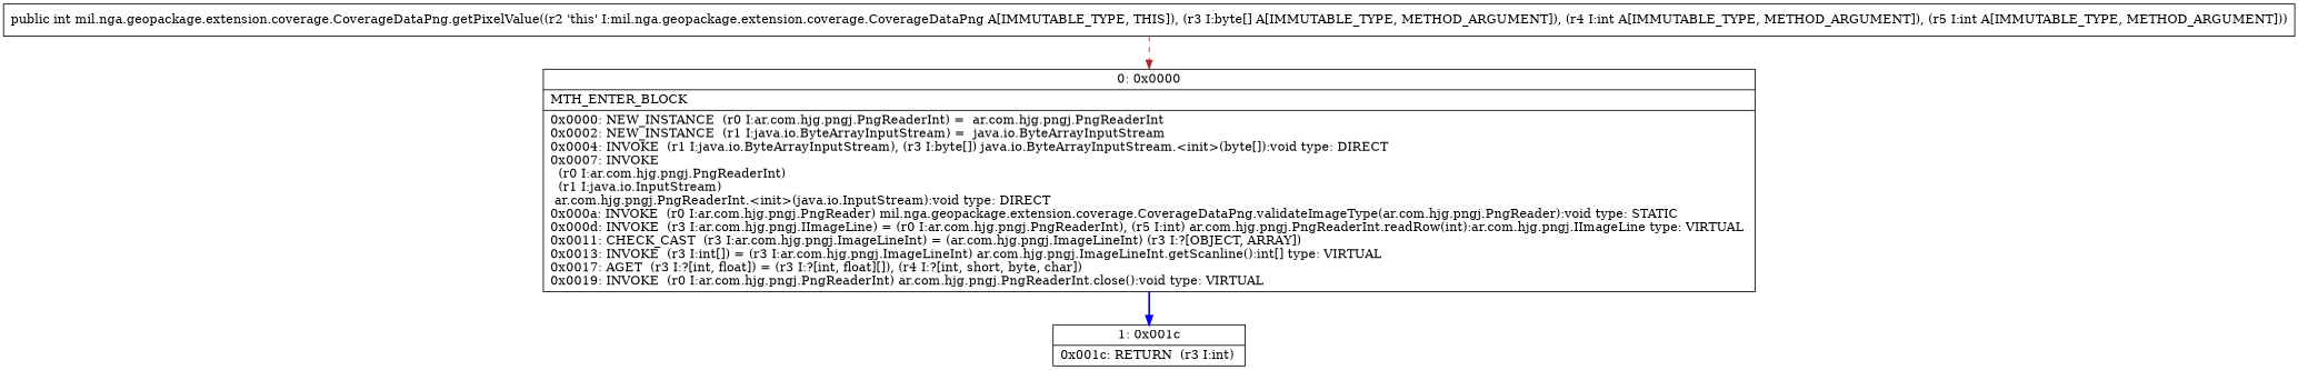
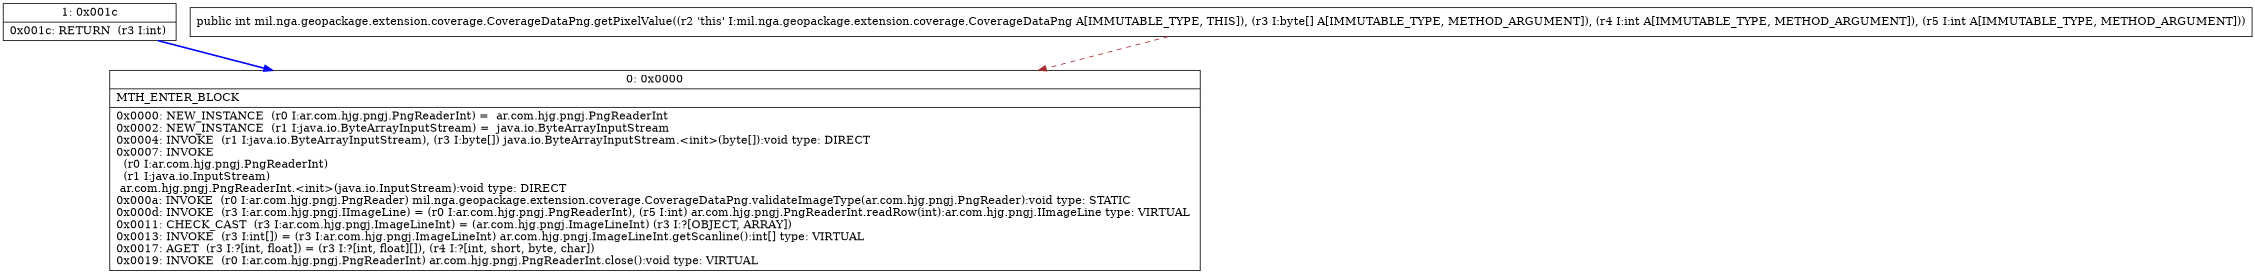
  digraph {
    node [shape=record]
    n1 [label="{0\:\ 0x0000|MTH_ENTER_BLOCK\l|0x0000: NEW_INSTANCE  (r0 I:ar.com.hjg.pngj.PngReaderInt) =  ar.com.hjg.pngj.PngReaderInt \l0x0002: NEW_INSTANCE  (r1 I:java.io.ByteArrayInputStream) =  java.io.ByteArrayInputStream \l0x0004: INVOKE  (r1 I:java.io.ByteArrayInputStream), (r3 I:byte[]) java.io.ByteArrayInputStream.\<init\>(byte[]):void type: DIRECT \l0x0007: INVOKE  \l  (r0 I:ar.com.hjg.pngj.PngReaderInt)\l  (r1 I:java.io.InputStream)\l ar.com.hjg.pngj.PngReaderInt.\<init\>(java.io.InputStream):void type: DIRECT \l0x000a: INVOKE  (r0 I:ar.com.hjg.pngj.PngReader) mil.nga.geopackage.extension.coverage.CoverageDataPng.validateImageType(ar.com.hjg.pngj.PngReader):void type: STATIC \l0x000d: INVOKE  (r3 I:ar.com.hjg.pngj.IImageLine) = (r0 I:ar.com.hjg.pngj.PngReaderInt), (r5 I:int) ar.com.hjg.pngj.PngReaderInt.readRow(int):ar.com.hjg.pngj.IImageLine type: VIRTUAL \l0x0011: CHECK_CAST  (r3 I:ar.com.hjg.pngj.ImageLineInt) = (ar.com.hjg.pngj.ImageLineInt) (r3 I:?[OBJECT, ARRAY]) \l0x0013: INVOKE  (r3 I:int[]) = (r3 I:ar.com.hjg.pngj.ImageLineInt) ar.com.hjg.pngj.ImageLineInt.getScanline():int[] type: VIRTUAL \l0x0017: AGET  (r3 I:?[int, float]) = (r3 I:?[int, float][]), (r4 I:?[int, short, byte, char]) \l0x0019: INVOKE  (r0 I:ar.com.hjg.pngj.PngReaderInt) ar.com.hjg.pngj.PngReaderInt.close():void type: VIRTUAL \l}"]
    n2 [label="{1\:\ 0x001c|0x001c: RETURN  (r3 I:int) \l}"]
    n3 [label="{public int mil.nga.geopackage.extension.coverage.CoverageDataPng.getPixelValue((r2 'this' I:mil.nga.geopackage.extension.coverage.CoverageDataPng A[IMMUTABLE_TYPE, THIS]), (r3 I:byte[] A[IMMUTABLE_TYPE, METHOD_ARGUMENT]), (r4 I:int A[IMMUTABLE_TYPE, METHOD_ARGUMENT]), (r5 I:int A[IMMUTABLE_TYPE, METHOD_ARGUMENT])) }"]
-   n1 -> n2 [color=blue style=bold]
+   n2 -> n1 [color=blue style=bold]
    n3 -> n1 [color=brown style=dashed]
  }
